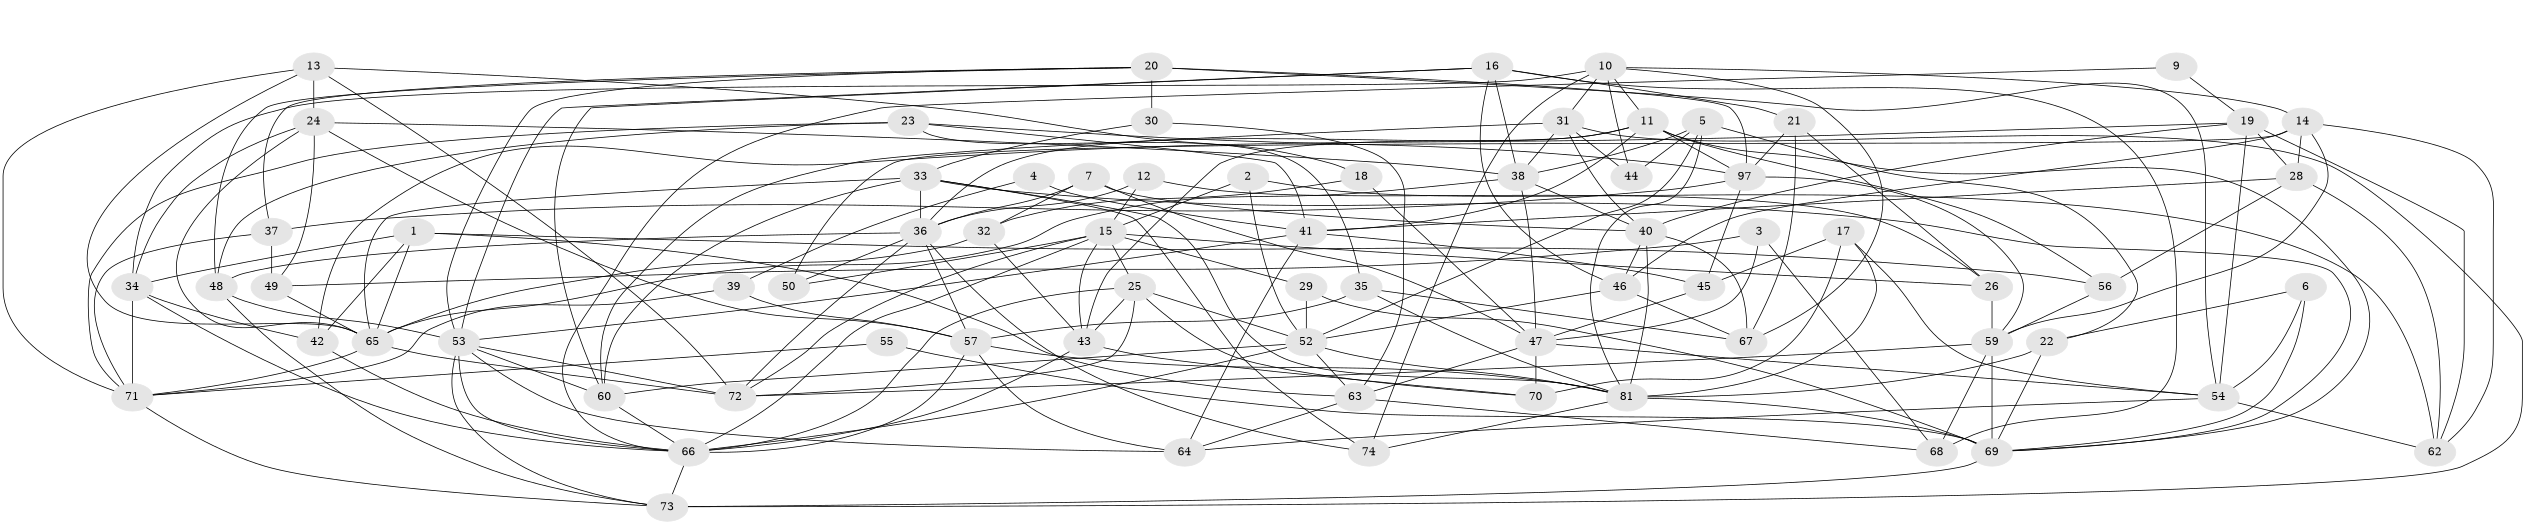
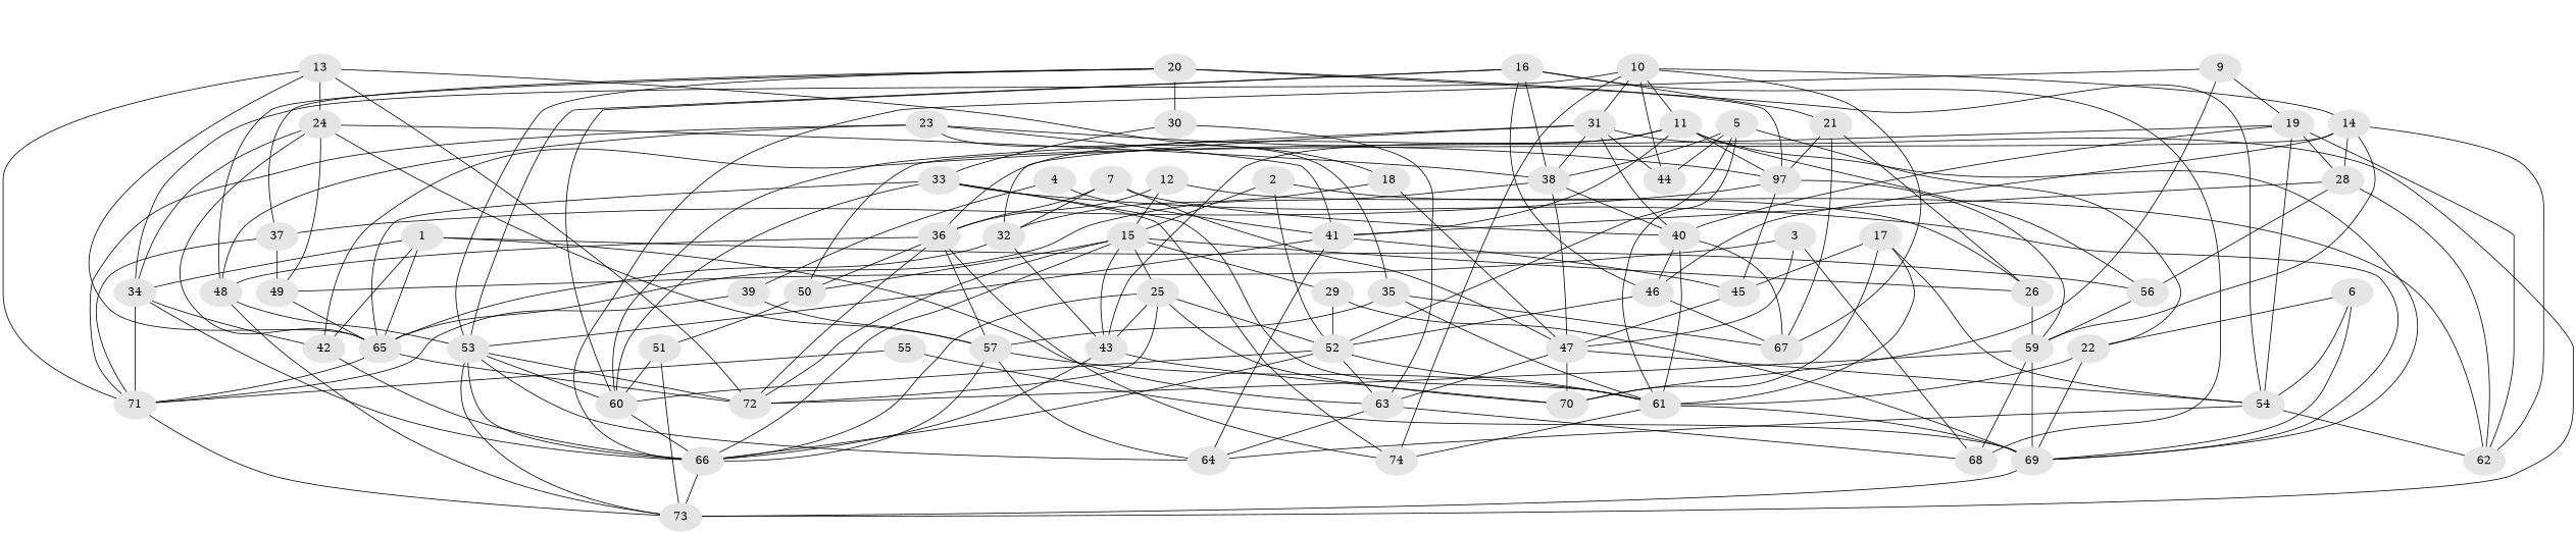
  graph {
    node [color=gray90 style=filled]
    edge [weight=1.0]
    1
    34
    42
    56
    63
    65
    66
    71
    59
    68
    64
    72
    2
    15
    52
    62
    26
    43
    50
    25
    29
-   61 [label=81]
+   61
    60
    3
    47
    49
    54
    70
    4
    39
    41
    57
    53
    45
    5
    22
    38
    44
    69
    40
    74
    6
    73
    7
    32
    36
    48
    67
    46
    17
    9
    19
    28
    10
    11
    14
    31
    n58 [label=97]
    37
    12
    13
    18
    24
+   51
    16
    21
    20
    30
    33
    23
    35
    55
    1 -- 34
    1 -- 42
    1 -- 56
    1 -- 63
    1 -- 65
    34 -- 42
    34 -- 66
    34 -- 71 [weight=2.0]
    42 -- 66
    56 -- 59
    63 -- 68
    63 -- 64
    65 -- 71
    65 -- 72
    66 -- 73 [weight=2.0]
    71 -- 73
    59 -- 68
    59 -- 72
    59 -- 69
    2 -- 15
    2 -- 52
    2 -- 62
    15 -- 66
    15 -- 72
    15 -- 26
    15 -- 43
    15 -- 50
    15 -- 25
    15 -- 29
    52 -- 63
    52 -- 66
    52 -- 61
    52 -- 60
    26 -- 59
    43 -- 66
    43 -- 70
+   50 -- 51
    25 -- 66
    25 -- 72
    25 -- 52
    25 -- 43
    25 -- 70
    29 -- 52
    29 -- 69
    61 -- 69 [weight=3.0]
    61 -- 74
    60 -- 66
    3 -- 68
    3 -- 47
    3 -- 49
    47 -- 63
    47 -- 54
    47 -- 70
    49 -- 65
    54 -- 64
    54 -- 62
    4 -- 39
    4 -- 41
    39 -- 71 [weight=2.0]
    39 -- 57
    41 -- 64
    41 -- 53
    41 -- 45
    57 -- 66
    57 -- 64
    57 -- 61
    53 -- 66
    53 -- 64
    53 -- 72
    53 -- 60
    53 -- 73
    45 -- 47
    5 -- 52
    5 -- 61
    5 -- 22
    5 -- 38
    5 -- 44
    22 -- 61
    22 -- 69 [weight=2.0]
    38 -- 65
    38 -- 47
    38 -- 40
    69 -- 73
    40 -- 61
    40 -- 67
    40 -- 46
    6 -- 54
    6 -- 22
    6 -- 69
    7 -- 47
    7 -- 40
    7 -- 32
    7 -- 36
    32 -- 65
    32 -- 43
    36 -- 72
    36 -- 50
    36 -- 57
    36 -- 74
    36 -- 48
    48 -- 53
    48 -- 73
    46 -- 52
    46 -- 67
    17 -- 61
    17 -- 54
    17 -- 70
    17 -- 45 [weight=2.0]
    9 -- 66
+   9 -- 70
    9 -- 19
    19 -- 42
    19 -- 62
    19 -- 54
    19 -- 40
    19 -- 28
    28 -- 56
    28 -- 62
    28 -- 41
    10 -- 34
    10 -- 44
    10 -- 74
    10 -- 67
    10 -- 11
    10 -- 14
    10 -- 31
    11 -- 56
    11 -- 43
    11 -- 41
    11 -- 69
    11 -- 36
    11 -- n58
    14 -- 59
    14 -- 62
    14 -- 50
    14 -- 46
    14 -- 28
    31 -- 60
    31 -- 38
    31 -- 44
    31 -- 40
    31 -- 73
+   31 -- 32
    n58 -- 59
    n58 -- 45
    n58 -- 37
    37 -- 71 [weight=2.0]
    37 -- 49
    12 -- 15
    12 -- 26
    12 -- 36
    13 -- 65
    13 -- 71 [weight=2.0]
    13 -- 72 [weight=2.0]
    13 -- 18
    13 -- 24
    18 -- 47
    18 -- 32
    24 -- 34
    24 -- 65
    24 -- 49
    24 -- 57
    24 -- 38
+   51 -- 60 [weight=2.0]
+   51 -- 73
    16 -- 68 [weight=2.0]
    16 -- 60
    16 -- 53
    16 -- 38
    16 -- 46
    16 -- 21
    21 -- 26
    21 -- 67
    21 -- n58
    20 -- 54 [weight=2.0]
    20 -- 53
    20 -- 48
    20 -- n58
    20 -- 37
    20 -- 30
    30 -- 63
    30 -- 33
    33 -- 65 [weight=2.0]
    33 -- 61
    33 -- 60
    33 -- 69
    33 -- 74
-   33 -- 36
    23 -- 71 [weight=2.0]
    23 -- 41
    23 -- 48
    23 -- n58
    23 -- 35
    35 -- 61
    35 -- 57
    35 -- 67
    55 -- 71
    55 -- 69
  }
